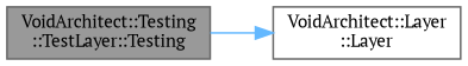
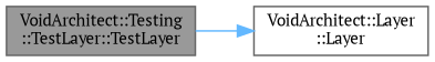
  digraph {
    rankdir=LR
    fontname="PT Serif"
    node [fontname="PT Serif" fontsize=10 shape=box style=filled]
-   n1 [color=gray40 fillcolor=grey60 fontcolor=black height=0.2 label="VoidArchitect::Testing\l::TestLayer::Testing" width=0.4]
+   n1 [color=gray40 fillcolor=grey60 fontcolor=black height=0.2 label="VoidArchitect::Testing\l::TestLayer::TestLayer" width=0.4]
    n2 [color=grey40 fillcolor=white height=0.2 label="VoidArchitect::Layer\l::Layer" width=0.4]
    n1 -> n2 [color=steelblue1 fontname="PT Serif" fontsize=10 labelfontname=Helvetica labelfontsize=10 style=solid]
  }
